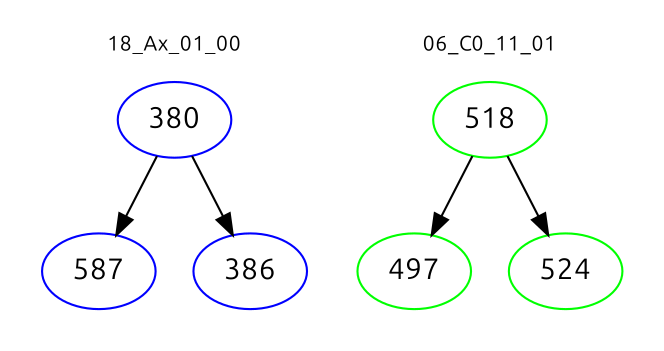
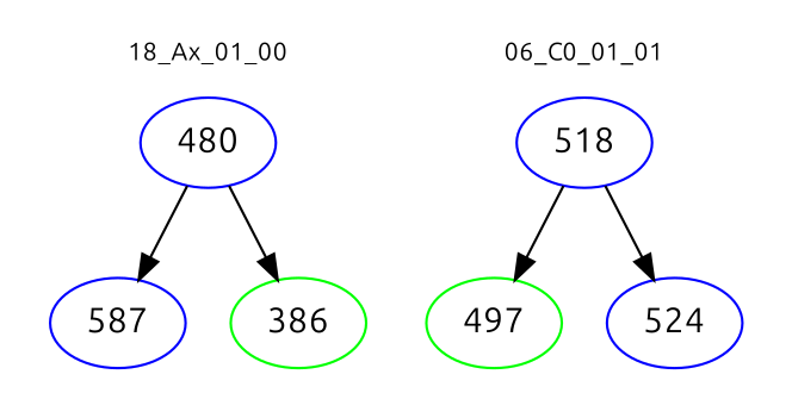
  digraph {
    fontname=Ubuntu
    node [color=blue fontname=Ubuntu]
    edge [color=black fontname=Ubuntu]
-   n1 [label=380]
+   n1 [label=480]
    n2 [label=587]
-   n3 [label=386]
-   n4 [color=green label=518]
+   n3 [color=green label=386]
+   n4 [label=518]
    n5 [color=green label=497]
-   n6 [color=green label=524]
+   n6 [label=524]
    subgraph cluster_1 {
      color=white
      fontsize=10
      label="18_Ax_01_00"
      n1
      n2
      n3
    }
    subgraph cluster_2 {
      color=white
      fontsize=10
-     label="06_C0_11_01"
+     label="06_C0_01_01"
      n4
      n5
      n6
    }
    n1 -> n2
    n1 -> n3
    n4 -> n5
    n4 -> n6
  }
